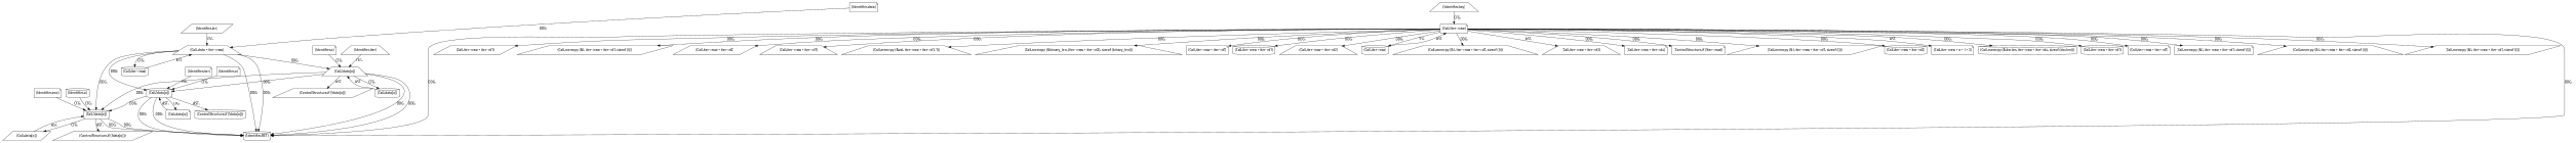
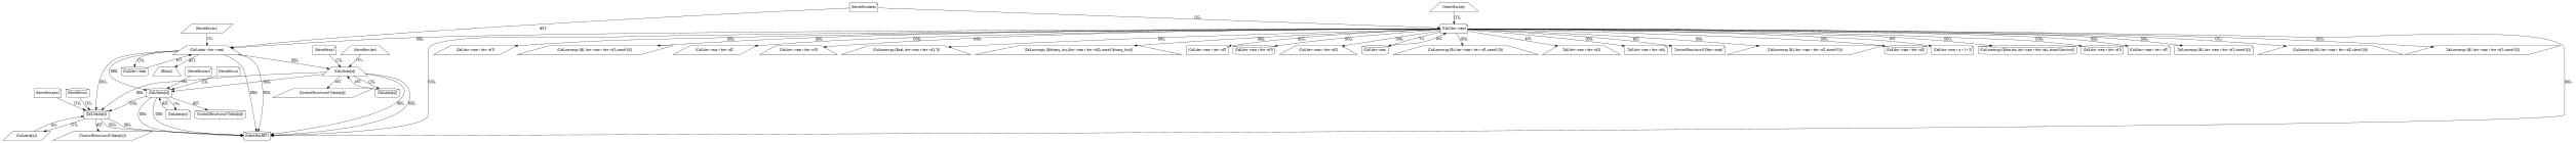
  digraph {
    fontname="Fira Sans"
    node [fontname="Fira Sans" shape=note]
    edge [fontname="Fira Sans"]
    n1 [label="(Call,!data[o])" shape=cylinder]
    n2 [label="(Call,!data[o])" shape=cylinder]
    n3 [label="(ControlStructure,if (!data[o]))" shape=cylinder]
    n4 [label="(Identifier,RET)" shape=cylinder]
    n5 [label="(Call,data[o])"]
    n6 [label="(Call,data[o])" shape=parallelogram]
    n7 [label="(ControlStructure,if (!data[o]))" shape=parallelogram]
    n8 [label="(Call,!data[o])" shape=trapezium]
    n9 [label="(ControlStructure,if (!data[o]))" shape=parallelogram]
    n10 [label="(Call,data[o])" shape=cylinder]
    n11 [label="(Call,data = iter->raw)" shape=trapezium]
    n12 [label="(Call,iter->raw)" shape=cylinder]
+   n13 [label="(Block,)" shape=trapezium]
    n14 [label="(Call,!iter->raw)"]
    n15 [label="(Call,iter->raw + iter->d1)" shape=parallelogram]
    n16 [label="(Call,memcpy (&l, iter->raw + iter->d1, sizeof (l)))" shape=parallelogram]
    n17 [label="(Call,iter->raw + iter->d2)" shape=parallelogram]
    n18 [label="(Call,iter->raw + iter->d1)" shape=trapezium]
    n19 [label="(Call,memcpy (&val, iter->raw + iter->d1, 1))" shape=trapezium]
    n20 [label="(Call,memcpy (&binary_len, (iter->raw + iter->d3), sizeof (binary_len)))" shape=trapezium]
    n21 [label="(Call,iter->raw + iter->d1)"]
    n22 [label="(Call,iter->raw + iter->d1)" shape=cylinder]
    n23 [label="(Call,iter->raw + iter->d2)" shape=trapezium]
    n24 [label="(Call,iter->raw)" shape=cylinder]
    n25 [label="(Call,memcpy (&l, iter->raw + iter->d1, sizeof (l)))" shape=trapezium]
    n26 [label="(Call,iter->raw + iter->d3)" shape=trapezium]
    n27 [label="(Call,iter->raw + iter->d4)"]
    n28 [label="(ControlStructure,if (!iter->raw))"]
    n29 [label="(Call,memcpy (&l, iter->raw + iter->d1, sizeof (l)))" shape=parallelogram]
    n30 [label="(Call,iter->raw + iter->d2)" shape=cylinder]
    n31 [label="(Call,iter->raw + o + l + 3)"]
    n32 [label="(Call,memcpy (&doclen, iter->raw + iter->d4, sizeof (doclen)))" shape=cylinder]
    n33 [label="(Call,iter->raw + iter->d1)" shape=cylinder]
    n34 [label="(Call,iter->raw + iter->d1)"]
    n35 [label="(Call,memcpy (&l, iter->raw + iter->d1, sizeof (l)))"]
    n36 [label="(Call,memcpy (&l, iter->raw + iter->d2, sizeof (l)))" shape=trapezium]
    n37 [label="(Call,memcpy (&l, iter->raw + iter->d1, sizeof (l)))" shape=parallelogram]
    n38 [label="(Identifier,data)"]
    n39 [label="(Identifier,iter)" shape=trapezium]
    n40 [label="(Identifier,o)"]
    n41 [label="(Identifier,o)"]
    n42 [label="(Identifier,iter)"]
    n43 [label="(Identifier,len)" shape=parallelogram]
    n44 [label="(Identifier,eoo)"]
    n45 [label="(Identifier,key)" shape=trapezium]
    n46 [label="(Identifier,o)" shape=cylinder]
    n1 -> n2 [label="DDG: "]
    n1 -> n3 [label="AST: "]
    n1 -> n4 [label="DDG: "]
    n1 -> n4 [label="DDG: "]
    n1 -> n5 [label="CFG: "]
    n2 -> n4 [label="DDG: "]
    n2 -> n4 [label="DDG: "]
    n2 -> n6 [label="CFG: "]
    n2 -> n7 [label="AST: "]
    n5 -> n1 [label="AST: "]
    n6 -> n2 [label="AST: "]
    n8 -> n1 [label="DDG: "]
    n8 -> n2 [label="DDG: "]
    n8 -> n4 [label="DDG: "]
    n8 -> n4 [label="DDG: "]
    n8 -> n9 [label="AST: "]
    n8 -> n10 [label="CFG: "]
    n10 -> n8 [label="AST: "]
    n11 -> n1 [label="DDG: "]
    n11 -> n2 [label="DDG: "]
    n11 -> n4 [label="DDG: "]
    n11 -> n4 [label="DDG: "]
    n11 -> n8 [label="DDG: "]
    n11 -> n12 [label="CFG: "]
+   n11 -> n13 [label="AST: "]
    n12 -> n11 [label="AST: "]
    n14 -> n4 [label="DDG: "]
    n14 -> n4 [label="DDG: "]
+   n14 -> n11 [label="DDG: "]
    n14 -> n15 [label="DDG: "]
    n14 -> n16 [label="DDG: "]
    n14 -> n17 [label="DDG: "]
    n14 -> n18 [label="DDG: "]
    n14 -> n19 [label="DDG: "]
    n14 -> n20 [label="DDG: "]
    n14 -> n21 [label="DDG: "]
    n14 -> n22 [label="DDG: "]
    n14 -> n23 [label="DDG: "]
    n14 -> n24 [label="CFG: "]
    n14 -> n25 [label="DDG: "]
    n14 -> n26 [label="AST: "]
    n14 -> n27 [label="DDG: "]
-   n14 -> n28 [label="DDG: "]
+   n14 -> n28 [label="AST: "]
    n14 -> n29 [label="DDG: "]
    n14 -> n30 [label="DDG: "]
    n14 -> n31 [label="AST: "]
    n14 -> n32 [label="DDG: "]
    n14 -> n33 [label="DDG: "]
    n14 -> n34 [label="DDG: "]
    n14 -> n35 [label="DDG: "]
-   n14 -> n36 [label="DDG: "]
+   n14 -> n36 [label="CFG: "]
    n14 -> n37 [label="DDG: "]
    n24 -> n14 [label="AST: "]
-   n38 -> n11 [label="DDG: "]
+   n38 -> n11 [label="AST: "]
+   n38 -> n14 [label="CFG: "]
    n39 -> n8 [label="CFG: "]
    n40 -> n1 [label="CFG: "]
    n41 -> n8 [label="CFG: "]
    n42 -> n1 [label="CFG: "]
    n43 -> n11 [label="CFG: "]
    n44 -> n2 [label="CFG: "]
    n45 -> n14 [label="CFG: "]
    n46 -> n2 [label="CFG: "]
  }
